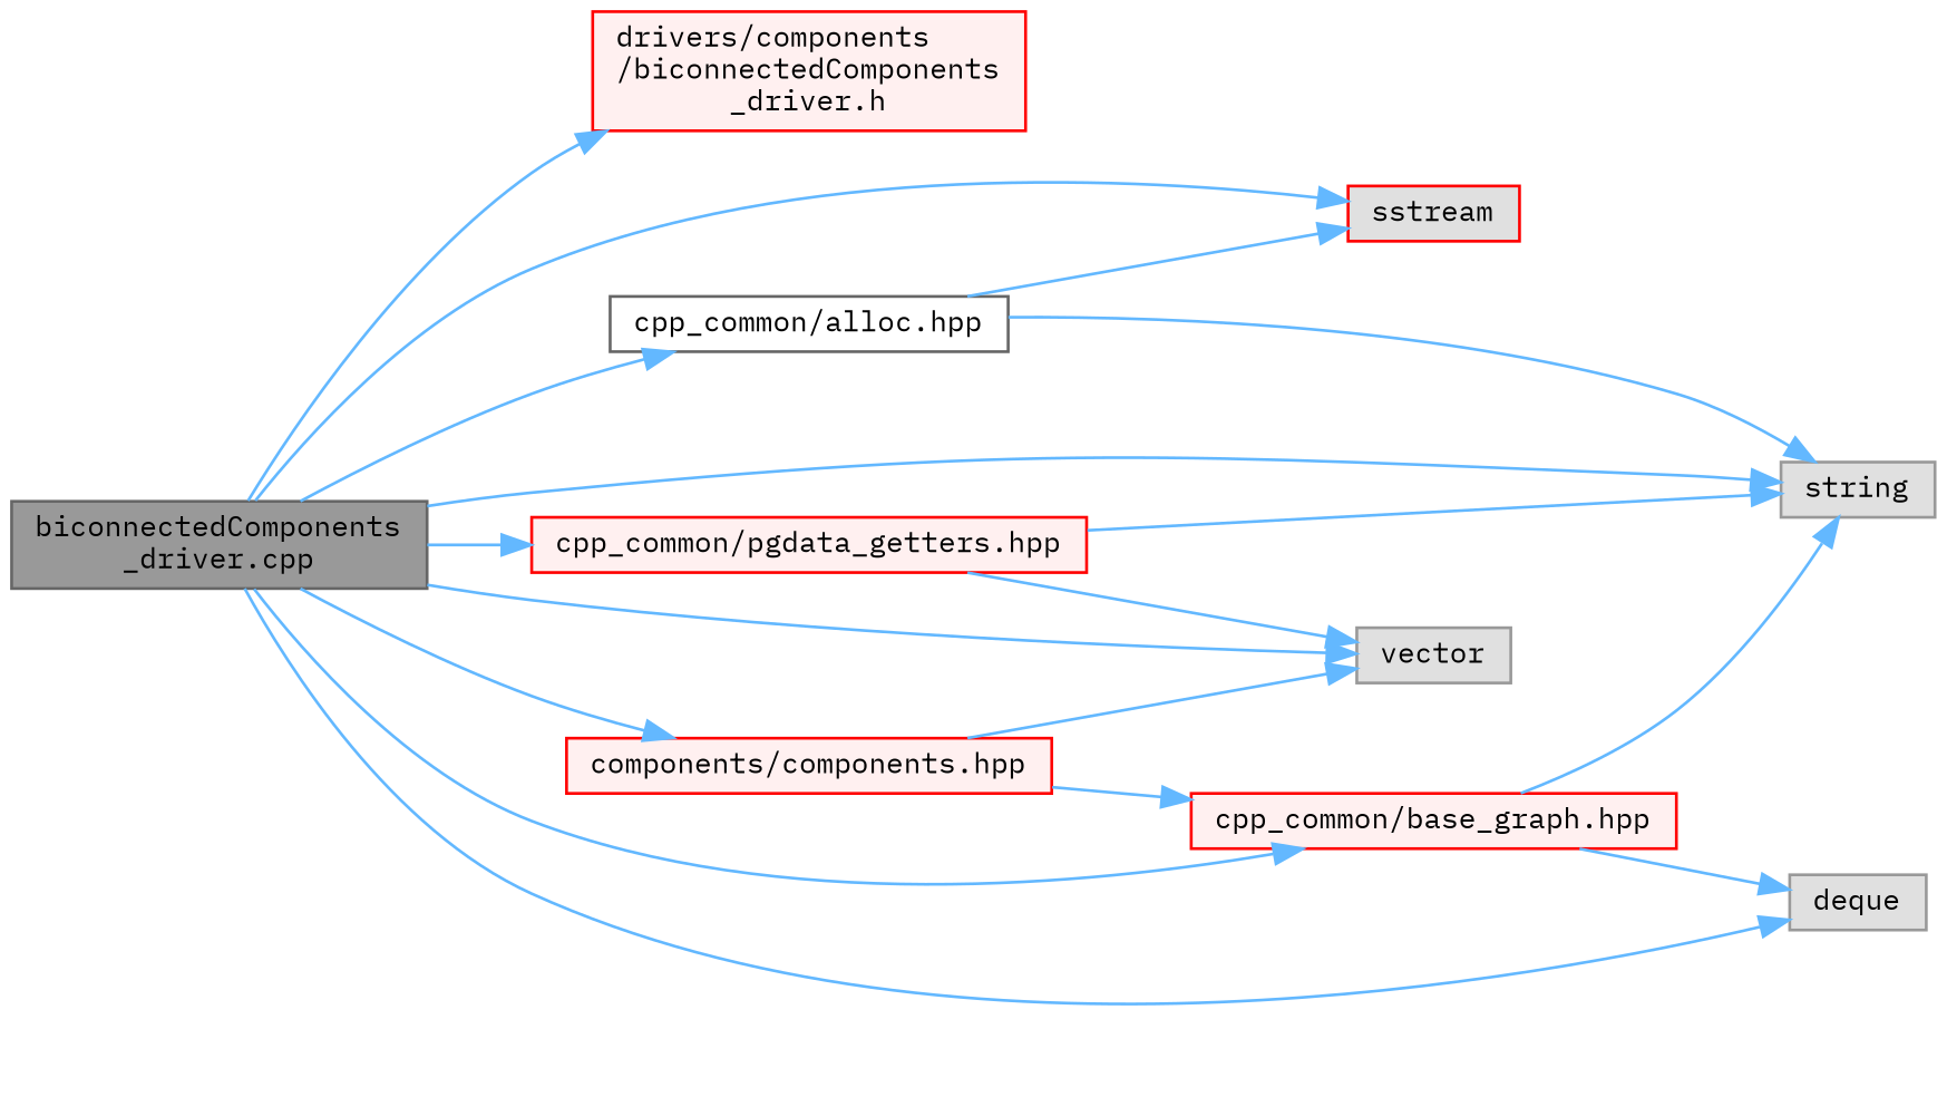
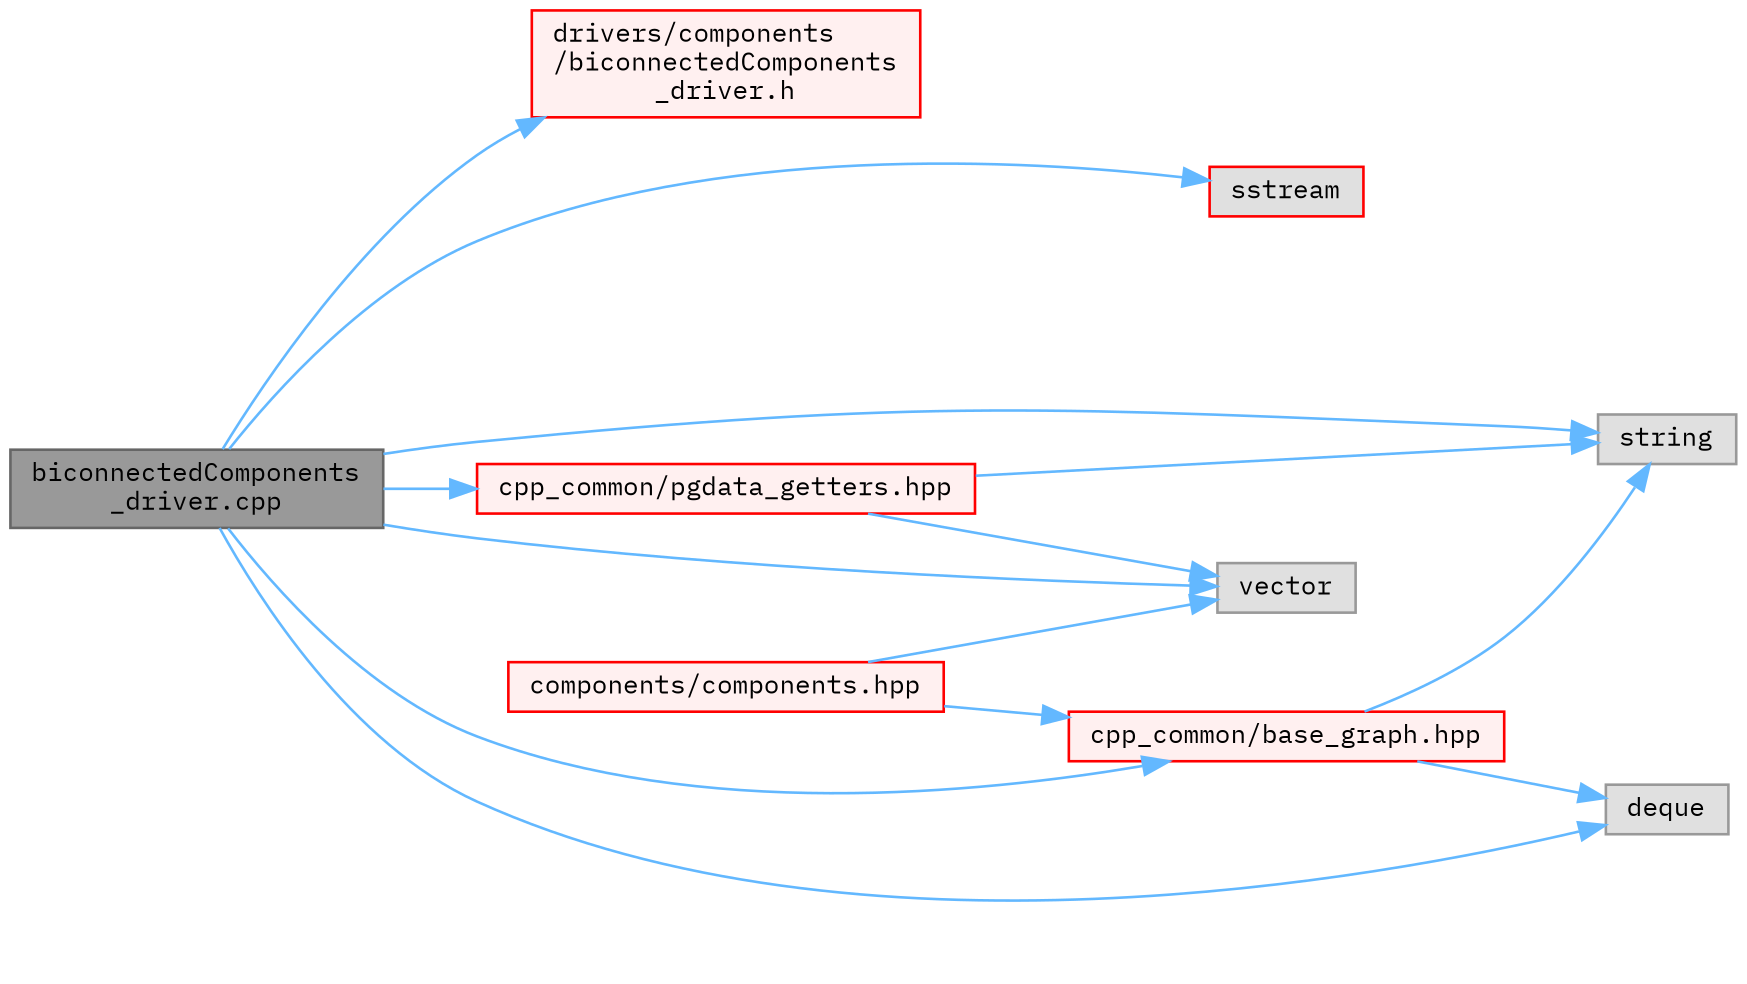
  digraph {
    fontname="IBM Plex Mono"
    rankdir=LR
    node [color=red fillcolor="#FFF0F0" fontname="IBM Plex Mono" fontsize=10 shape=box style=filled]
    edge [color=steelblue1 fontname="IBM Plex Mono" fontsize=10 labelfontname=Helvetica labelfontsize=10 style=solid]
    n1 [color=gray40 fillcolor=grey60 fontcolor=black height=0.2 label="biconnectedComponents\l_driver.cpp" width=0.4]
    n2 [height=0.2 label="drivers/components\l/biconnectedComponents\l_driver.h" width=0.4]
    n3 [fillcolor="#E0E0E0" height=0.2 label=sstream width=0.4]
    n4 [color=grey60 fillcolor="#E0E0E0" height=0.2 label=deque width=0.4]
    n5 [color=grey60 fillcolor="#E0E0E0" height=0.2 label=vector width=0.4]
    n6 [color=grey60 fillcolor="#E0E0E0" height=0.2 label=string width=0.4]
    n7 [height=0.2 label="components/components.hpp" width=0.4]
    n8 [height=0.2 label="cpp_common/base_graph.hpp" width=0.4]
    n9 [height=0.2 label="cpp_common/pgdata_getters.hpp" width=0.4]
-   n10 [color=grey40 fillcolor=white height=0.2 label="cpp_common/alloc.hpp" width=0.4]
    n1 -> n2
    n1 -> n3
    n1 -> n4
    n1 -> n5
    n1 -> n6
-   n1 -> n7
    n1 -> n8
    n1 -> n9
-   n1 -> n10
    n7 -> n5
    n7 -> n8
    n8 -> n4
    n8 -> n6
    n9 -> n5
    n9 -> n6
-   n10 -> n3
-   n10 -> n6
  }
